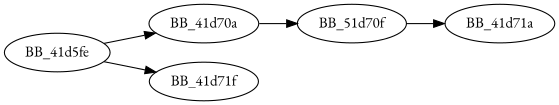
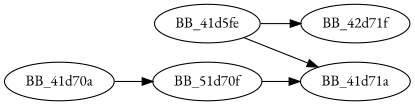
  digraph {
    fontname="EB Garamond"
    rankdir=LR
    node [fontname="EB Garamond"]
    edge [fontname="EB Garamond"]
    n1 [label=BB_41d5fe]
    BB_41d70a
-   BB_41d71f
+   BB_41d71f [label=BB_42d71f]
    n4 [label=BB_51d70f]
    BB_41d71a
-   n1 -> BB_41d70a
+   n1 -> BB_41d71a
    n1 -> BB_41d71f
    BB_41d70a -> n4
    n4 -> BB_41d71a
  }
